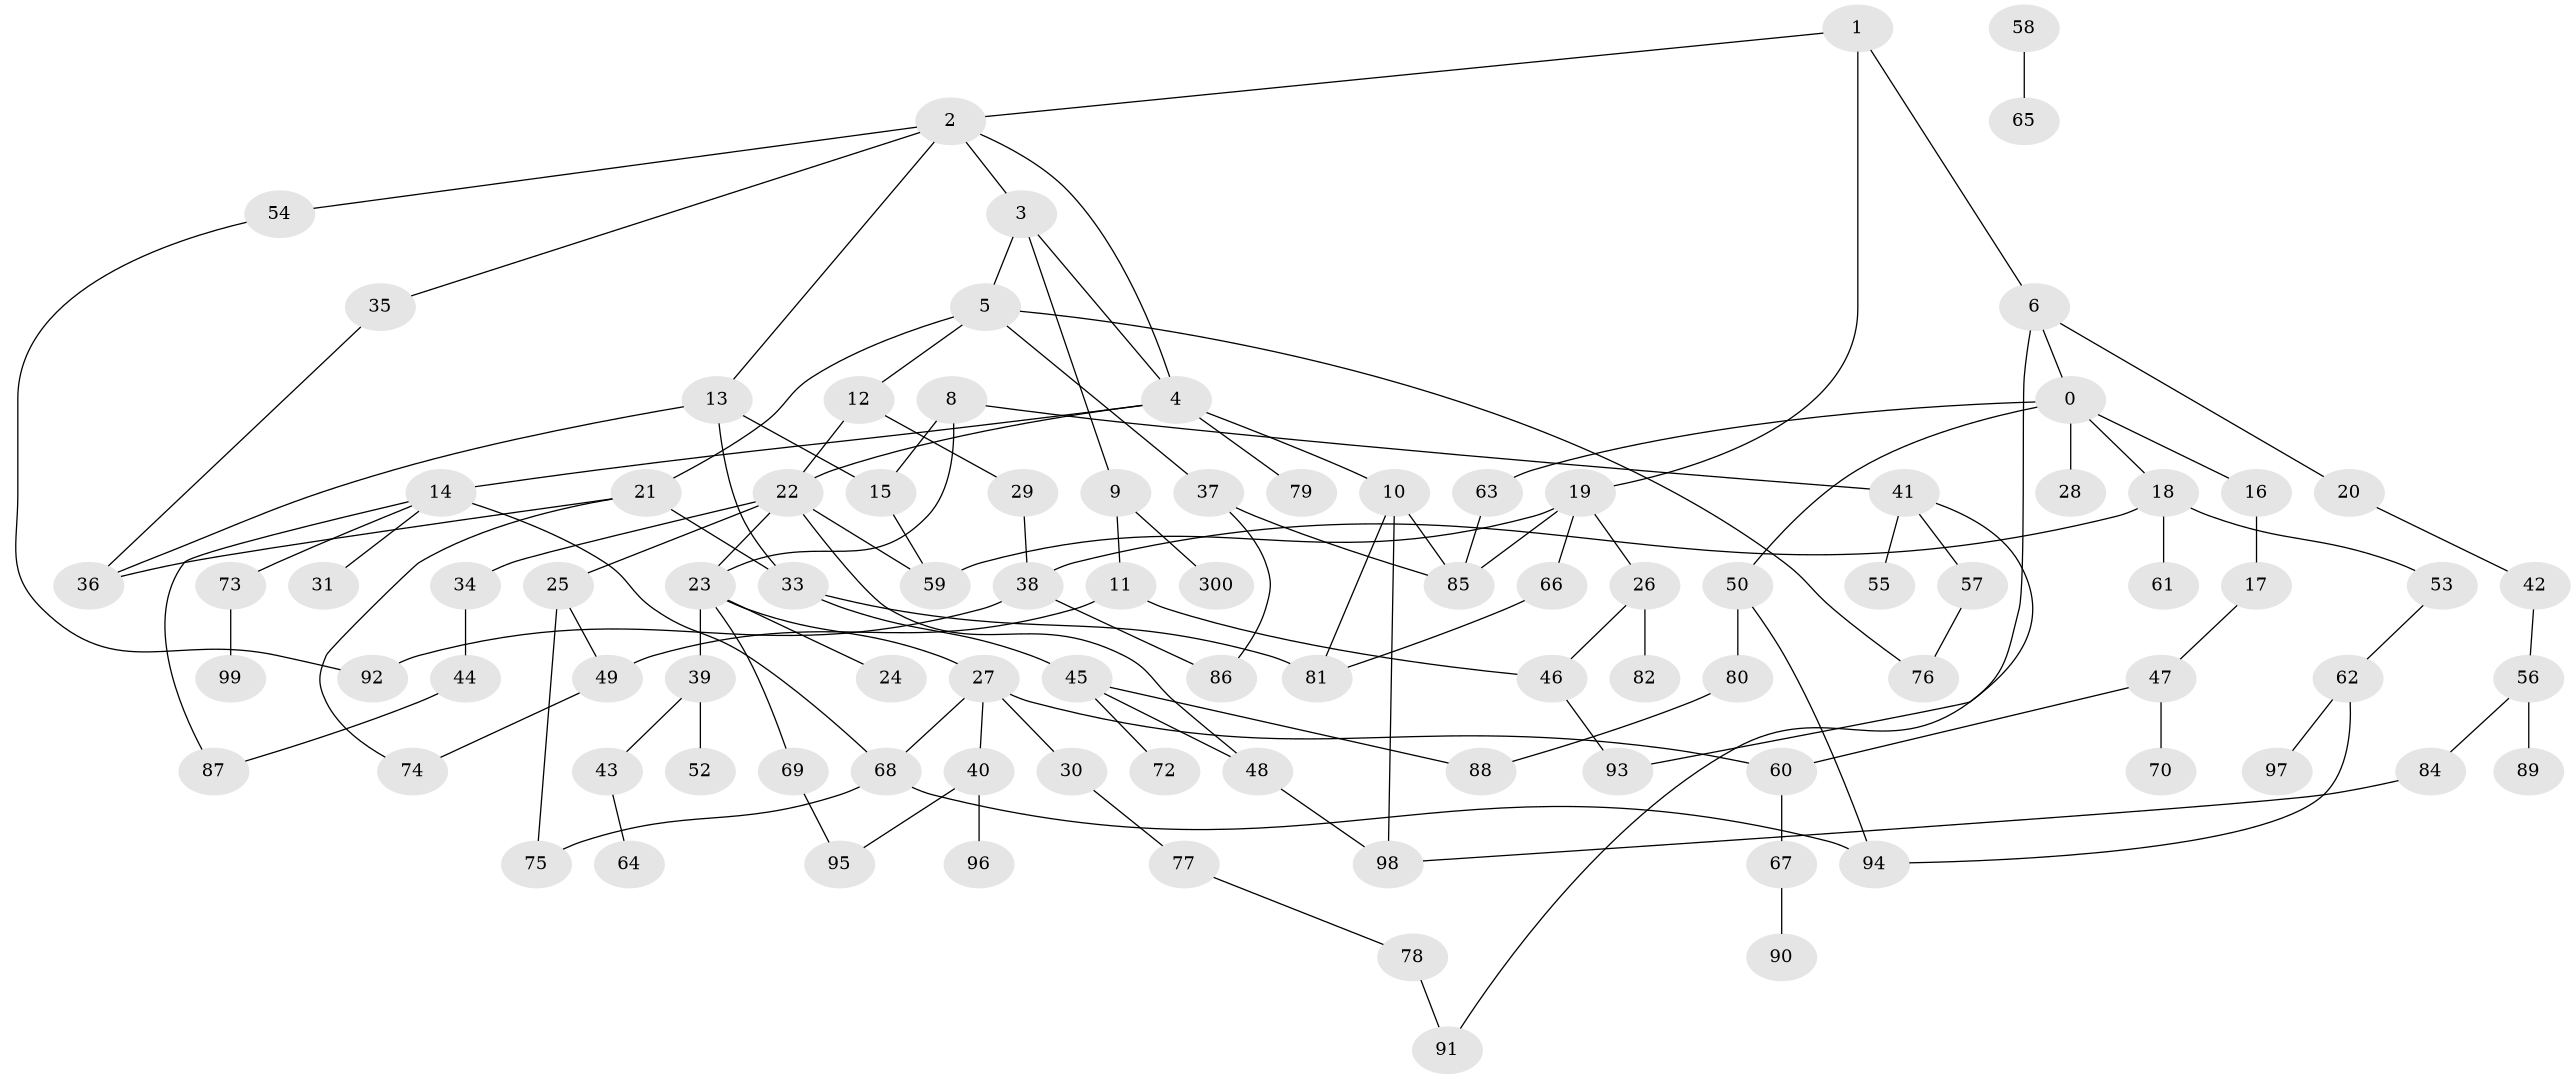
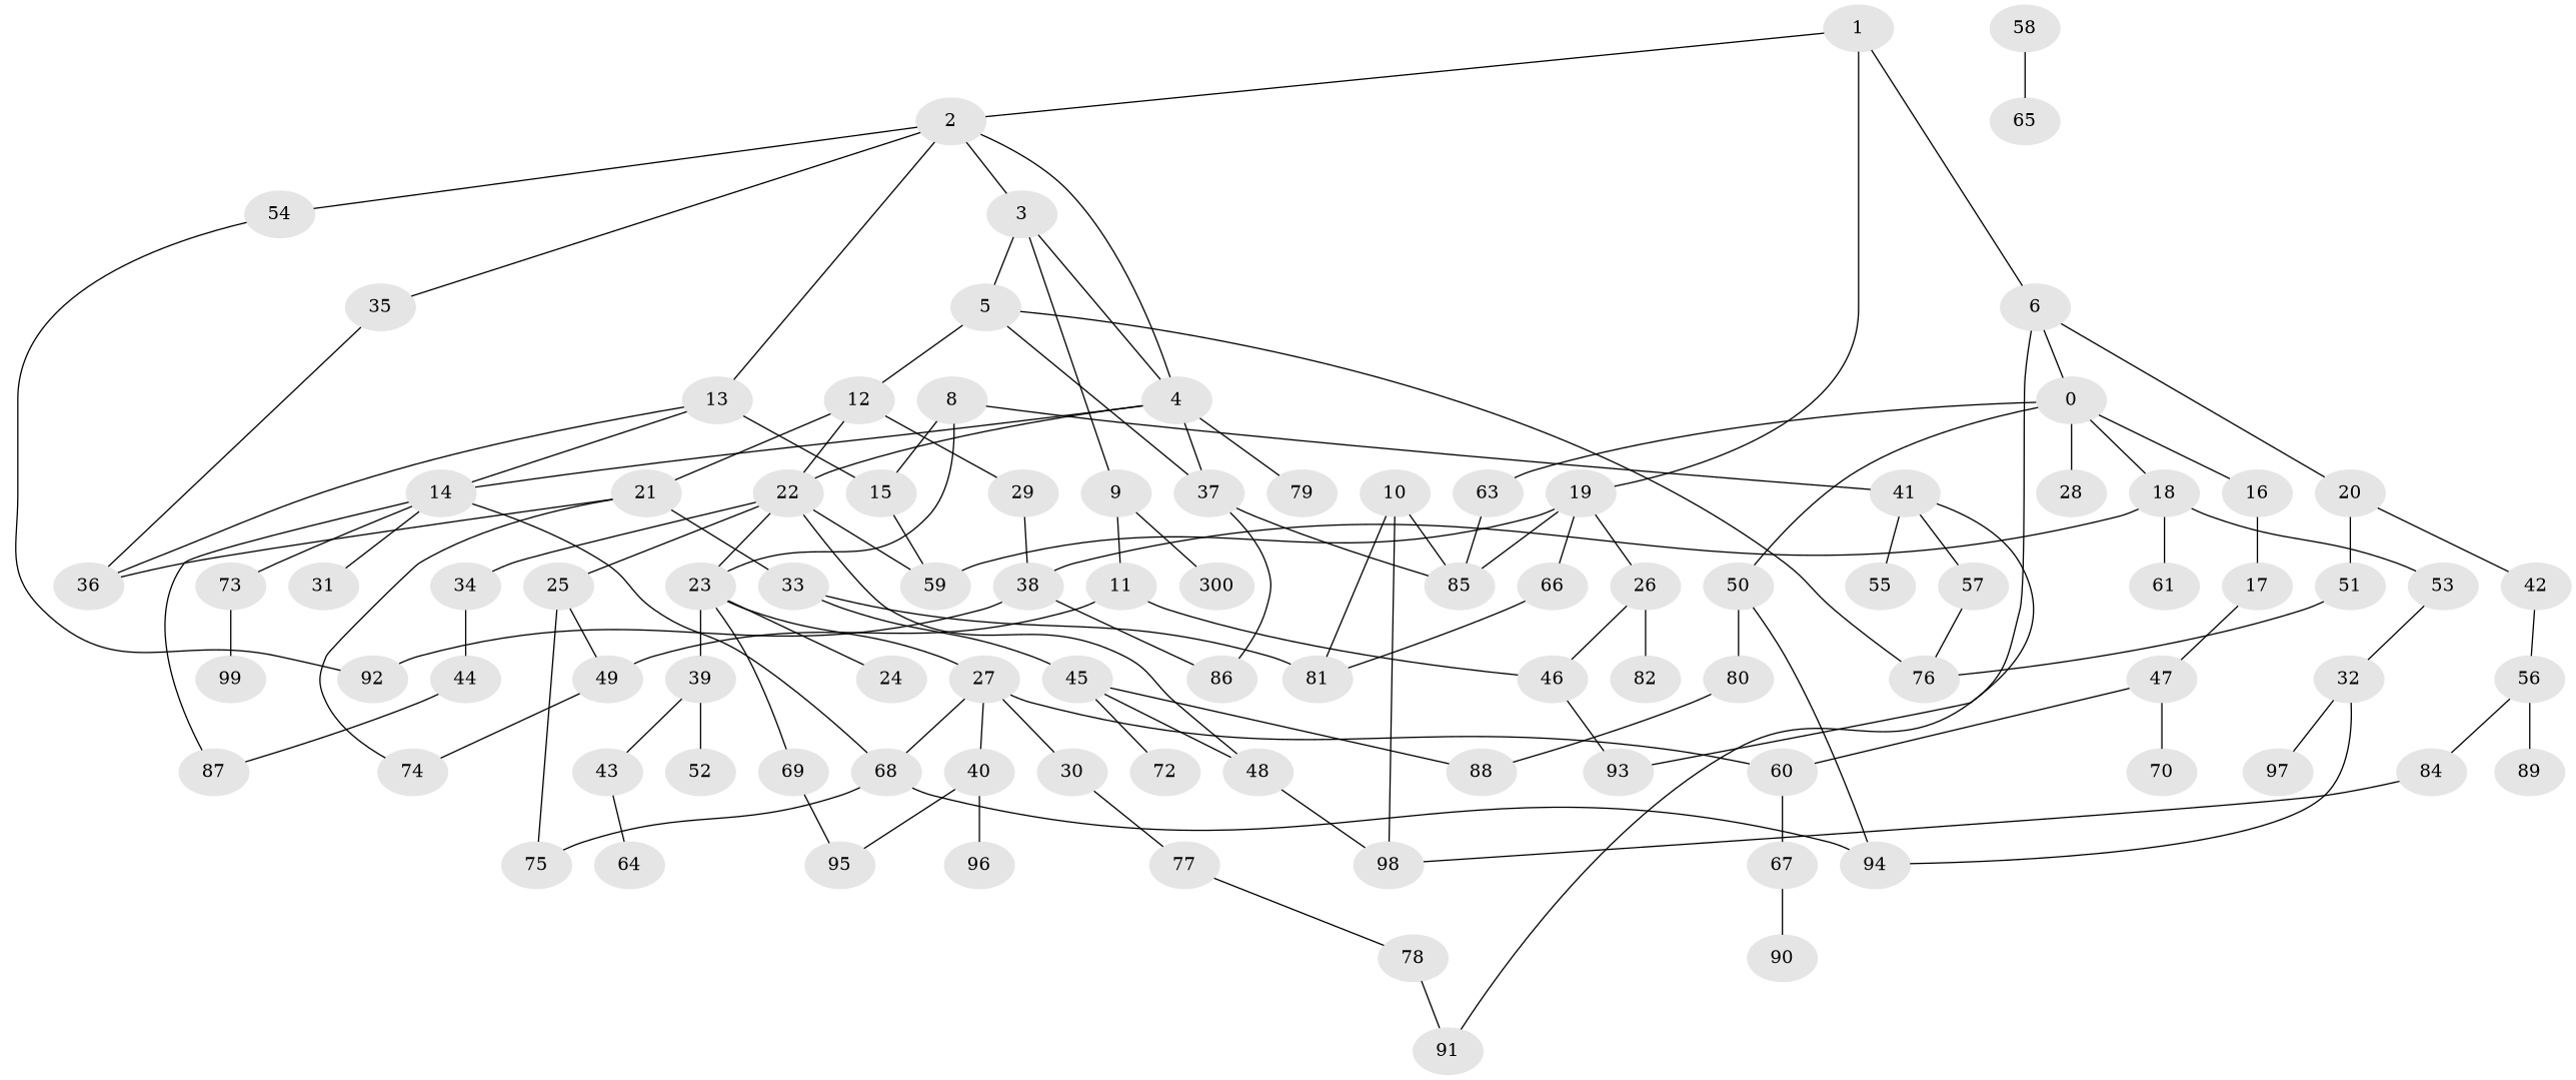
  graph {
    node [color=gray90 style=filled]
    1
    2
    6
    19
    3
    4
    13
    35
    54
    n10 [label=0]
    20
    93
    85
    59
    26
    66
    5
    9
    10
    14
    22
    79
    15
    36
    92
    12
    21
    37
    76
    11
    n31 [label=300]
    8
    23
    41
    81
    98
    31
    68
    73
    87
    25
    34
    48
    29
    33
    74
    86
    16
    18
    28
    50
    63
    42
+   51
    49
    56
    84
    89
    17
    38
    53
    61
    80
    94
    24
    27
    39
    69
    55
    57
    91
    46
    45
    75
    99
    47
    60
    70
-   62
+   62 [label=32]
    82
    44
    30
    40
    43
    52
    95
    77
    96
    67
    78
    58
    65
    90
    72
    88
    64
    97
    1 -- 2
    1 -- 6
    1 -- 19
    2 -- 3
    2 -- 4
    2 -- 13
    2 -- 35
    2 -- 54
    6 -- n10
    6 -- 20
    6 -- 93
    19 -- 85
    19 -- 59
    19 -- 26
    19 -- 66
    3 -- 4
    3 -- 5
    3 -- 9
-   4 -- 10
+   4 -- 37
    4 -- 14
    4 -- 22
    4 -- 79
-   13 -- 33
+   13 -- 14
    13 -- 15
    13 -- 36
    35 -- 36
    54 -- 92
    n10 -- 16
    n10 -- 18
    n10 -- 28
    n10 -- 50
    n10 -- 63
    20 -- 42
+   20 -- 51
    26 -- 46
    26 -- 82
    66 -- 81
    5 -- 12
-   5 -- 21
+   12 -- 21
    5 -- 37
    5 -- 76
    9 -- 11
    9 -- n31
    10 -- 85
    10 -- 81
    10 -- 98
    14 -- 31
    14 -- 68
    14 -- 73
    14 -- 87
    22 -- 59
    22 -- 23
    22 -- 25
    22 -- 34
    22 -- 48
    15 -- 59
    12 -- 22
    12 -- 29
    21 -- 36
    21 -- 33
    21 -- 74
    37 -- 85
    37 -- 86
    11 -- 49
    11 -- 46
    8 -- 15
    8 -- 23
    8 -- 41
    23 -- 24
    23 -- 27
    23 -- 39
    23 -- 69
    41 -- 55
    41 -- 57
    41 -- 91
    68 -- 94
    68 -- 75
    73 -- 99
    25 -- 49
    25 -- 75
    34 -- 44
    48 -- 98
    29 -- 38
    33 -- 81
    33 -- 45
    16 -- 17
    18 -- 38
    18 -- 53
    18 -- 61
    50 -- 80
    50 -- 94
    63 -- 85
    42 -- 56
+   51 -- 76
    49 -- 74
    56 -- 84
    56 -- 89
    84 -- 98
    17 -- 47
    38 -- 92
    38 -- 86
    53 -- 62
    80 -- 88
    27 -- 68
    27 -- 60
    27 -- 30
    27 -- 40
    39 -- 43
    39 -- 52
    69 -- 95
    57 -- 76
    46 -- 93
    45 -- 48
    45 -- 72
    45 -- 88
    47 -- 60
    47 -- 70
    60 -- 67
    62 -- 94
    62 -- 97
    44 -- 87
    30 -- 77
    40 -- 95
    40 -- 96
    43 -- 64
    77 -- 78
    67 -- 90
    78 -- 91
    58 -- 65
  }
